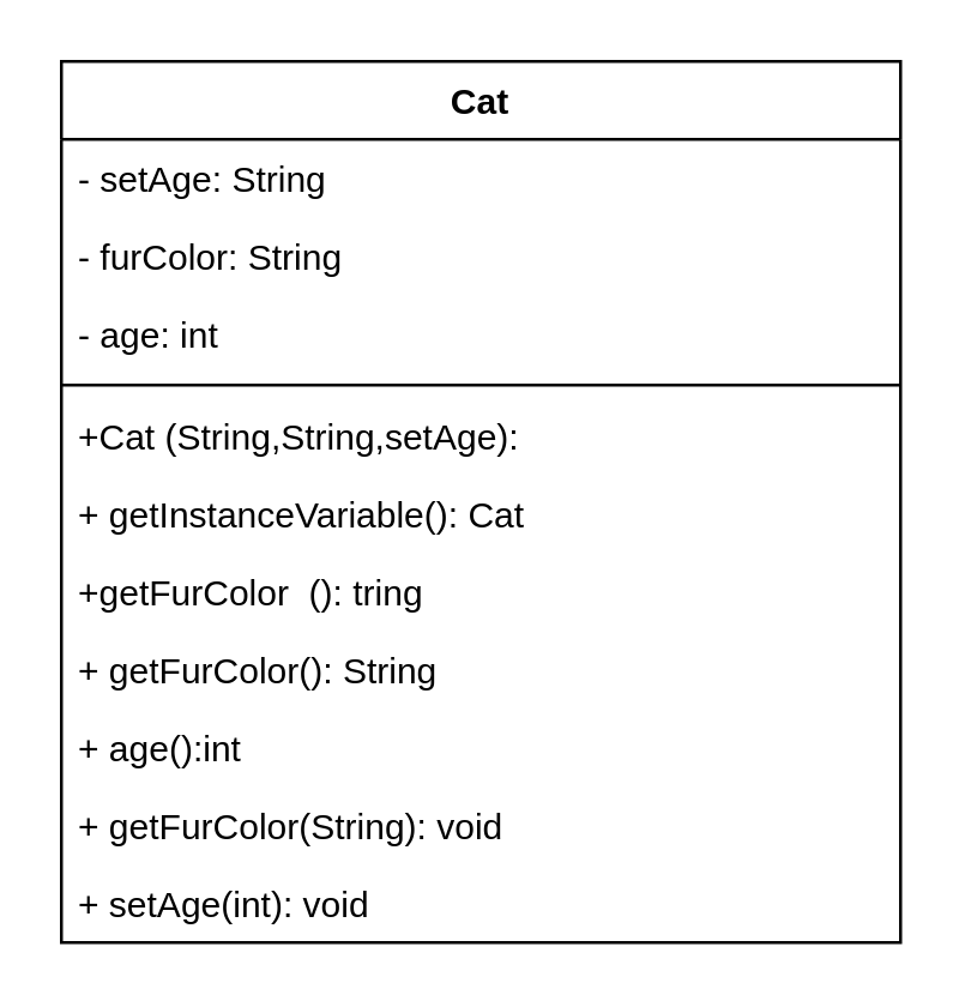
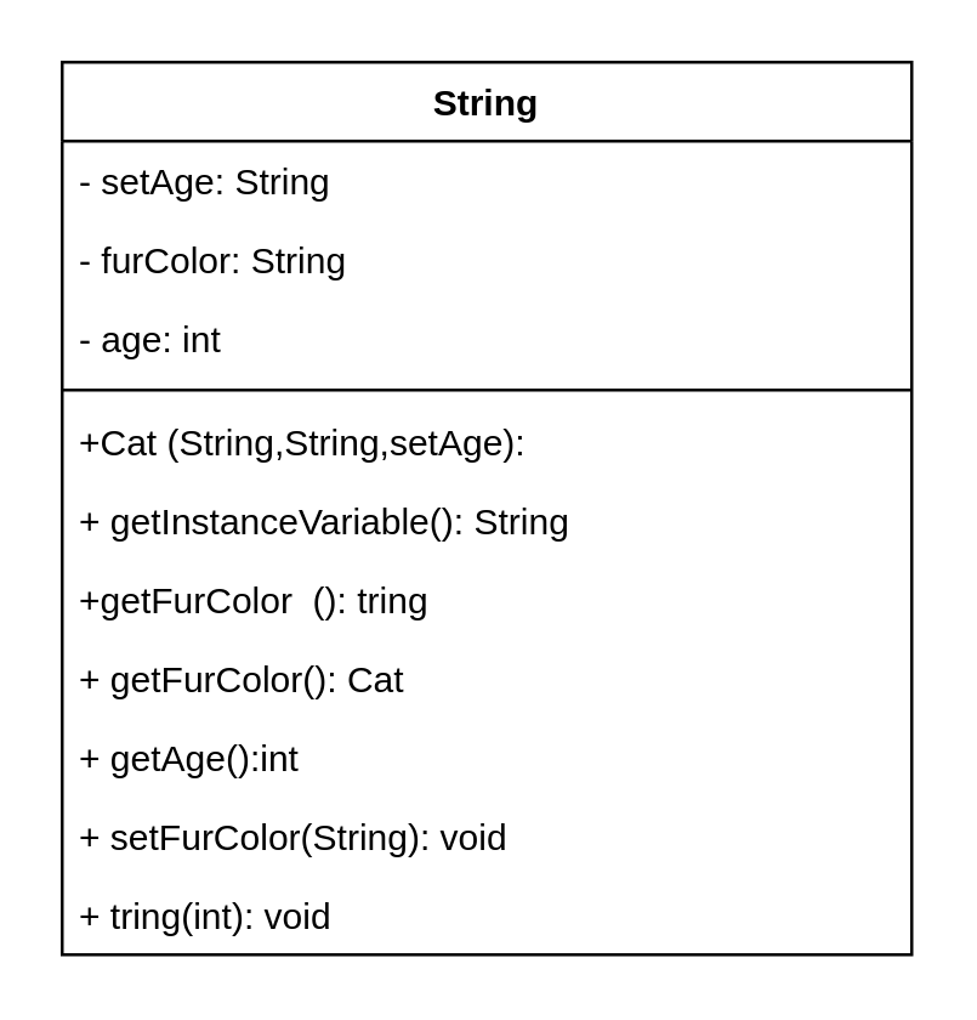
  <mxCell id="0" />
  <mxCell id="1" parent="0" />
- <mxCell id="2" value="Cat" style="swimlane;fontStyle=1;align=center;verticalAlign=top;childLayout=stackLayout;horizontal=1;startSize=26;horizontalStack=0;resizeParent=1;resizeParentMax=0;resizeLast=0;collapsible=1;marginBottom=0;" parent="1" vertex="1"><mxGeometry x="20" y="20" width="280" height="294" as="geometry" /></mxCell>
+ <mxCell id="2" value="String" style="swimlane;fontStyle=1;align=center;verticalAlign=top;childLayout=stackLayout;horizontal=1;startSize=26;horizontalStack=0;resizeParent=1;resizeParentMax=0;resizeLast=0;collapsible=1;marginBottom=0;" parent="1" vertex="1"><mxGeometry x="20" y="20" width="280" height="294" as="geometry" /></mxCell>
  <mxCell id="3" value="- setAge: String" style="text;strokeColor=none;fillColor=none;align=left;verticalAlign=top;spacingLeft=4;spacingRight=4;overflow=hidden;rotatable=0;points=[[0,0.5],[1,0.5]];portConstraint=eastwest;" parent="2" vertex="1"><mxGeometry y="26" width="280" height="26" as="geometry" /></mxCell>
  <mxCell id="4" value="- furColor: String" style="text;strokeColor=none;fillColor=none;align=left;verticalAlign=top;spacingLeft=4;spacingRight=4;overflow=hidden;rotatable=0;points=[[0,0.5],[1,0.5]];portConstraint=eastwest;" parent="2" vertex="1"><mxGeometry y="52" width="280" height="26" as="geometry" /></mxCell>
  <mxCell id="5" value="- age: int" style="text;strokeColor=none;fillColor=none;align=left;verticalAlign=top;spacingLeft=4;spacingRight=4;overflow=hidden;rotatable=0;points=[[0,0.5],[1,0.5]];portConstraint=eastwest;" parent="2" vertex="1"><mxGeometry y="78" width="280" height="26" as="geometry" /></mxCell>
  <mxCell id="6" value="" style="line;strokeWidth=1;fillColor=none;align=left;verticalAlign=middle;spacingTop=-1;spacingLeft=3;spacingRight=3;rotatable=0;labelPosition=right;points=[];portConstraint=eastwest;strokeColor=inherit;" parent="2" vertex="1"><mxGeometry y="104" width="280" height="8" as="geometry" /></mxCell>
  <mxCell id="7" value="+Cat (String,String,setAge):" style="text;strokeColor=none;fillColor=none;align=left;verticalAlign=top;spacingLeft=4;spacingRight=4;overflow=hidden;rotatable=0;points=[[0,0.5],[1,0.5]];portConstraint=eastwest;" parent="2" vertex="1"><mxGeometry y="112" width="280" height="26" as="geometry" /></mxCell>
- <mxCell id="8" value="+ getInstanceVariable(): Cat" style="text;strokeColor=none;fillColor=none;align=left;verticalAlign=top;spacingLeft=4;spacingRight=4;overflow=hidden;rotatable=0;points=[[0,0.5],[1,0.5]];portConstraint=eastwest;" parent="2" vertex="1"><mxGeometry y="138" width="280" height="26" as="geometry" /></mxCell>
+ <mxCell id="8" value="+ getInstanceVariable(): String" style="text;strokeColor=none;fillColor=none;align=left;verticalAlign=top;spacingLeft=4;spacingRight=4;overflow=hidden;rotatable=0;points=[[0,0.5],[1,0.5]];portConstraint=eastwest;" parent="2" vertex="1"><mxGeometry y="138" width="280" height="26" as="geometry" /></mxCell>
  <mxCell id="9" value="+getFurColor  (): tring" style="text;strokeColor=none;fillColor=none;align=left;verticalAlign=top;spacingLeft=4;spacingRight=4;overflow=hidden;rotatable=0;points=[[0,0.5],[1,0.5]];portConstraint=eastwest;" parent="2" vertex="1"><mxGeometry y="164" width="280" height="26" as="geometry" /></mxCell>
- <mxCell id="10" value="+ getFurColor(): String" style="text;strokeColor=none;fillColor=none;align=left;verticalAlign=top;spacingLeft=4;spacingRight=4;overflow=hidden;rotatable=0;points=[[0,0.5],[1,0.5]];portConstraint=eastwest;" parent="2" vertex="1"><mxGeometry y="190" width="280" height="26" as="geometry" /></mxCell>
- <mxCell id="11" value="+ age():int " style="text;strokeColor=none;fillColor=none;align=left;verticalAlign=top;spacingLeft=4;spacingRight=4;overflow=hidden;rotatable=0;points=[[0,0.5],[1,0.5]];portConstraint=eastwest;" parent="2" vertex="1"><mxGeometry y="216" width="280" height="26" as="geometry" /></mxCell>
- <mxCell id="12" value="+ getFurColor(String): void" style="text;strokeColor=none;fillColor=none;align=left;verticalAlign=top;spacingLeft=4;spacingRight=4;overflow=hidden;rotatable=0;points=[[0,0.5],[1,0.5]];portConstraint=eastwest;" parent="2" vertex="1"><mxGeometry y="242" width="280" height="26" as="geometry" /></mxCell>
- <mxCell id="13" value="+ setAge(int): void" style="text;strokeColor=none;fillColor=none;align=left;verticalAlign=top;spacingLeft=4;spacingRight=4;overflow=hidden;rotatable=0;points=[[0,0.5],[1,0.5]];portConstraint=eastwest;" parent="2" vertex="1"><mxGeometry y="268" width="280" height="26" as="geometry" /></mxCell>
+ <mxCell id="10" value="+ getFurColor(): Cat" style="text;strokeColor=none;fillColor=none;align=left;verticalAlign=top;spacingLeft=4;spacingRight=4;overflow=hidden;rotatable=0;points=[[0,0.5],[1,0.5]];portConstraint=eastwest;" parent="2" vertex="1"><mxGeometry y="190" width="280" height="26" as="geometry" /></mxCell>
+ <mxCell id="11" value="+ getAge():int " style="text;strokeColor=none;fillColor=none;align=left;verticalAlign=top;spacingLeft=4;spacingRight=4;overflow=hidden;rotatable=0;points=[[0,0.5],[1,0.5]];portConstraint=eastwest;" parent="2" vertex="1"><mxGeometry y="216" width="280" height="26" as="geometry" /></mxCell>
+ <mxCell id="12" value="+ setFurColor(String): void" style="text;strokeColor=none;fillColor=none;align=left;verticalAlign=top;spacingLeft=4;spacingRight=4;overflow=hidden;rotatable=0;points=[[0,0.5],[1,0.5]];portConstraint=eastwest;" parent="2" vertex="1"><mxGeometry y="242" width="280" height="26" as="geometry" /></mxCell>
+ <mxCell id="13" value="+ tring(int): void" style="text;strokeColor=none;fillColor=none;align=left;verticalAlign=top;spacingLeft=4;spacingRight=4;overflow=hidden;rotatable=0;points=[[0,0.5],[1,0.5]];portConstraint=eastwest;" parent="2" vertex="1"><mxGeometry y="268" width="280" height="26" as="geometry" /></mxCell>
